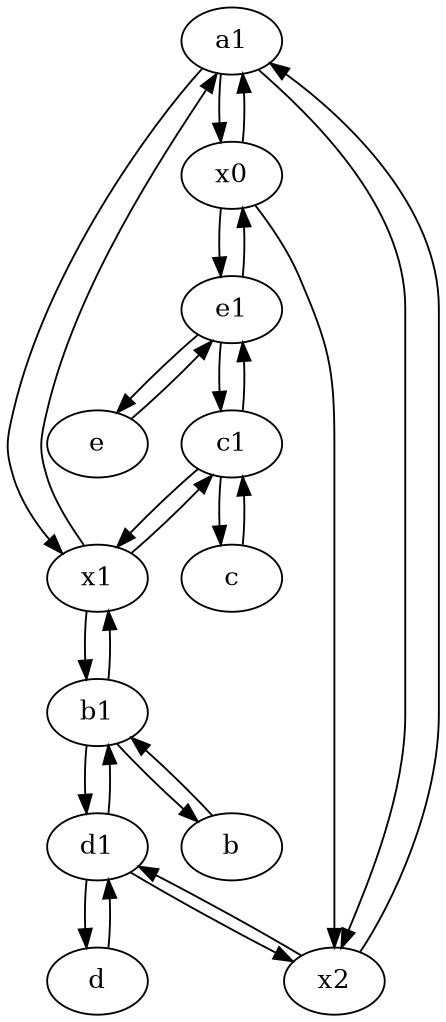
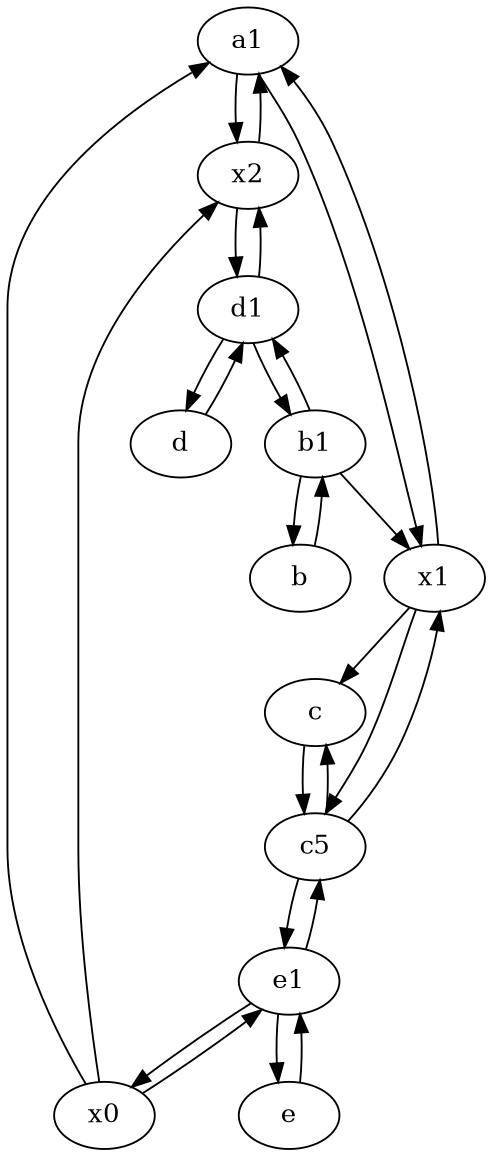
  digraph {
    a1
    x0
    x2
    x1
    e1
    d1
    b1
-   c1
+   c1 [label=c5]
    b
    d
    e
    c
-   a1 -> x0
    a1 -> x2
    a1 -> x1
    x0 -> a1
    x0 -> x2
    x0 -> e1
    x2 -> a1
    x2 -> d1
    x1 -> a1
-   x1 -> b1
+   x1 -> c
    x1 -> c1
    e1 -> x0
    e1 -> c1
    e1 -> e
    d1 -> x2
    d1 -> b1
    d1 -> d
    b1 -> x1
    b1 -> d1
    b1 -> b
    c1 -> x1
    c1 -> e1
    c1 -> c
    b -> b1
    d -> d1
    e -> e1
    c -> c1
  }
